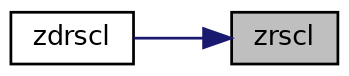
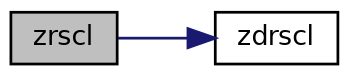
  digraph {
    rankdir=LR
    node [color=black fontname=Helvetica fontsize=10 shape=record style=filled]
    n1 [fillcolor=grey75 fontcolor=black height=0.2 label=zrscl width=0.4]
    n2 [fillcolor=white height=0.2 label=zdrscl width=0.4]
-   n2 -> n1 [color=midnightblue fontname=Helvetica fontsize=10 labelfontname=Helvetica labelfontsize=10 style=solid]
+   n1 -> n2 [color=midnightblue fontname=Helvetica fontsize=10 labelfontname=Helvetica labelfontsize=10 style=solid]
  }
